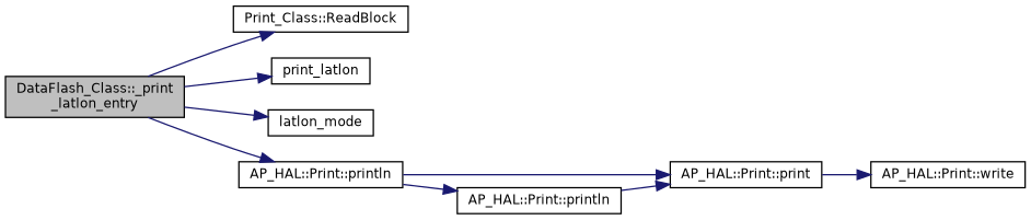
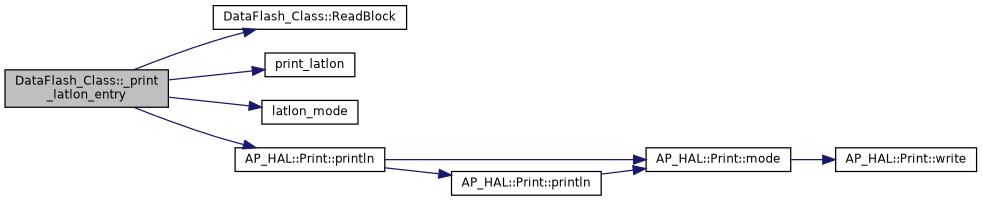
  digraph {
    rankdir=LR
    node [color=black fillcolor=white fontname=Helvetica fontsize=10 shape=record style=filled]
    edge [color=midnightblue fontname=Helvetica fontsize=10 labelfontname=Helvetica labelfontsize=10 style=solid]
    n1 [fillcolor=grey75 fontcolor=black height=0.2 label="DataFlash_Class::_print\l_latlon_entry" width=0.4]
-   n2 [height=0.2 label="Print_Class::ReadBlock" width=0.4]
+   n2 [height=0.2 label="DataFlash_Class::ReadBlock" width=0.4]
    n3 [height=0.2 label=print_latlon width=0.4]
    n4 [height=0.2 label=latlon_mode width=0.4]
    n5 [height=0.2 label="AP_HAL::Print::println" width=0.4]
-   n6 [height=0.2 label="AP_HAL::Print::print" width=0.4]
+   n6 [height=0.2 label="AP_HAL::Print::mode" width=0.4]
    n7 [height=0.2 label="AP_HAL::Print::println" width=0.4]
    n8 [height=0.2 label="AP_HAL::Print::write" width=0.4]
    n1 -> n2
    n1 -> n3
    n1 -> n4
    n1 -> n5
    n5 -> n6
    n5 -> n7
    n6 -> n8
    n7 -> n6
  }
